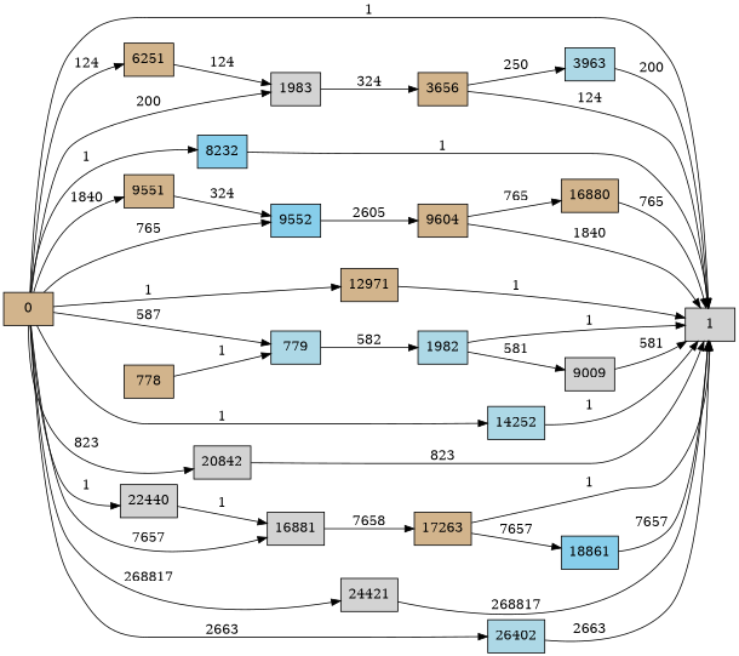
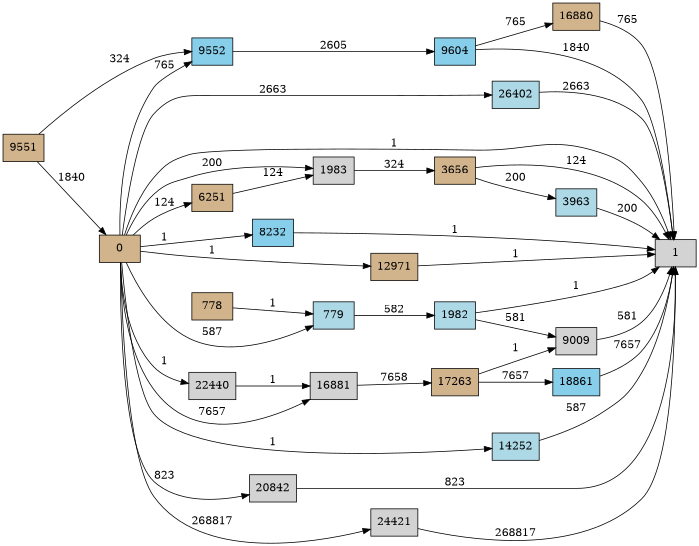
  digraph {
    rankdir=LR
    node [fillcolor=tan shape=rectangle style=filled]
    779 [fillcolor=lightblue]
    778
    1982 [fillcolor=lightblue]
    1 [fillcolor=lightgrey]
    9009 [fillcolor=lightgrey]
    1983 [fillcolor=lightgrey]
    3656
    3963 [fillcolor=lightblue]
    6251
    8232 [fillcolor=skyblue]
    9552 [fillcolor=skyblue]
    9551
-   9604
+   9604 [fillcolor=skyblue]
    16880
    12971
    n16 [fillcolor=lightblue label=14252]
    16881 [fillcolor=lightgrey]
    17263
    18861 [fillcolor=skyblue]
    20842 [fillcolor=lightgrey]
    22440 [fillcolor=lightgrey]
    24421 [fillcolor=lightgrey]
    26402 [fillcolor=lightblue]
    0
    779 -> 1982 [label=582]
    778 -> 779 [label=1]
    1982 -> 1 [label=1]
    1982 -> 9009 [label=581]
    9009 -> 1 [label=581]
    1983 -> 3656 [label=324]
    3656 -> 1 [label=124]
-   3656 -> 3963 [label=250]
+   3656 -> 3963 [label=200]
    3963 -> 1 [label=200]
    6251 -> 1983 [label=124]
    8232 -> 1 [label=1]
    9552 -> 9604 [label=2605]
    9551 -> 9552 [label=324]
    9604 -> 1 [label=1840]
    9604 -> 16880 [label=765]
    16880 -> 1 [label=765]
    12971 -> 1 [label=1]
-   n16 -> 1 [label=1]
+   n16 -> 1 [label=587]
    16881 -> 17263 [label=7658]
-   17263 -> 1 [label=1]
+   17263 -> 9009 [label=1]
    17263 -> 18861 [label=7657]
    18861 -> 1 [label=7657]
    20842 -> 1 [label=823]
    22440 -> 16881 [label=1]
    24421 -> 1 [label=268817]
    26402 -> 1 [label=2663]
    0 -> 779 [label=587]
    0 -> 1 [label=1]
    0 -> 1983 [label=200]
    0 -> 6251 [label=124]
    0 -> 8232 [label=1]
    0 -> 9552 [label=765]
-   0 -> 9551 [label=1840]
+   9551 -> 0 [label=1840]
    0 -> 12971 [label=1]
    0 -> n16 [label=1]
    0 -> 16881 [label=7657]
    0 -> 20842 [label=823]
    0 -> 22440 [label=1]
    0 -> 24421 [label=268817]
    0 -> 26402 [label=2663]
  }
